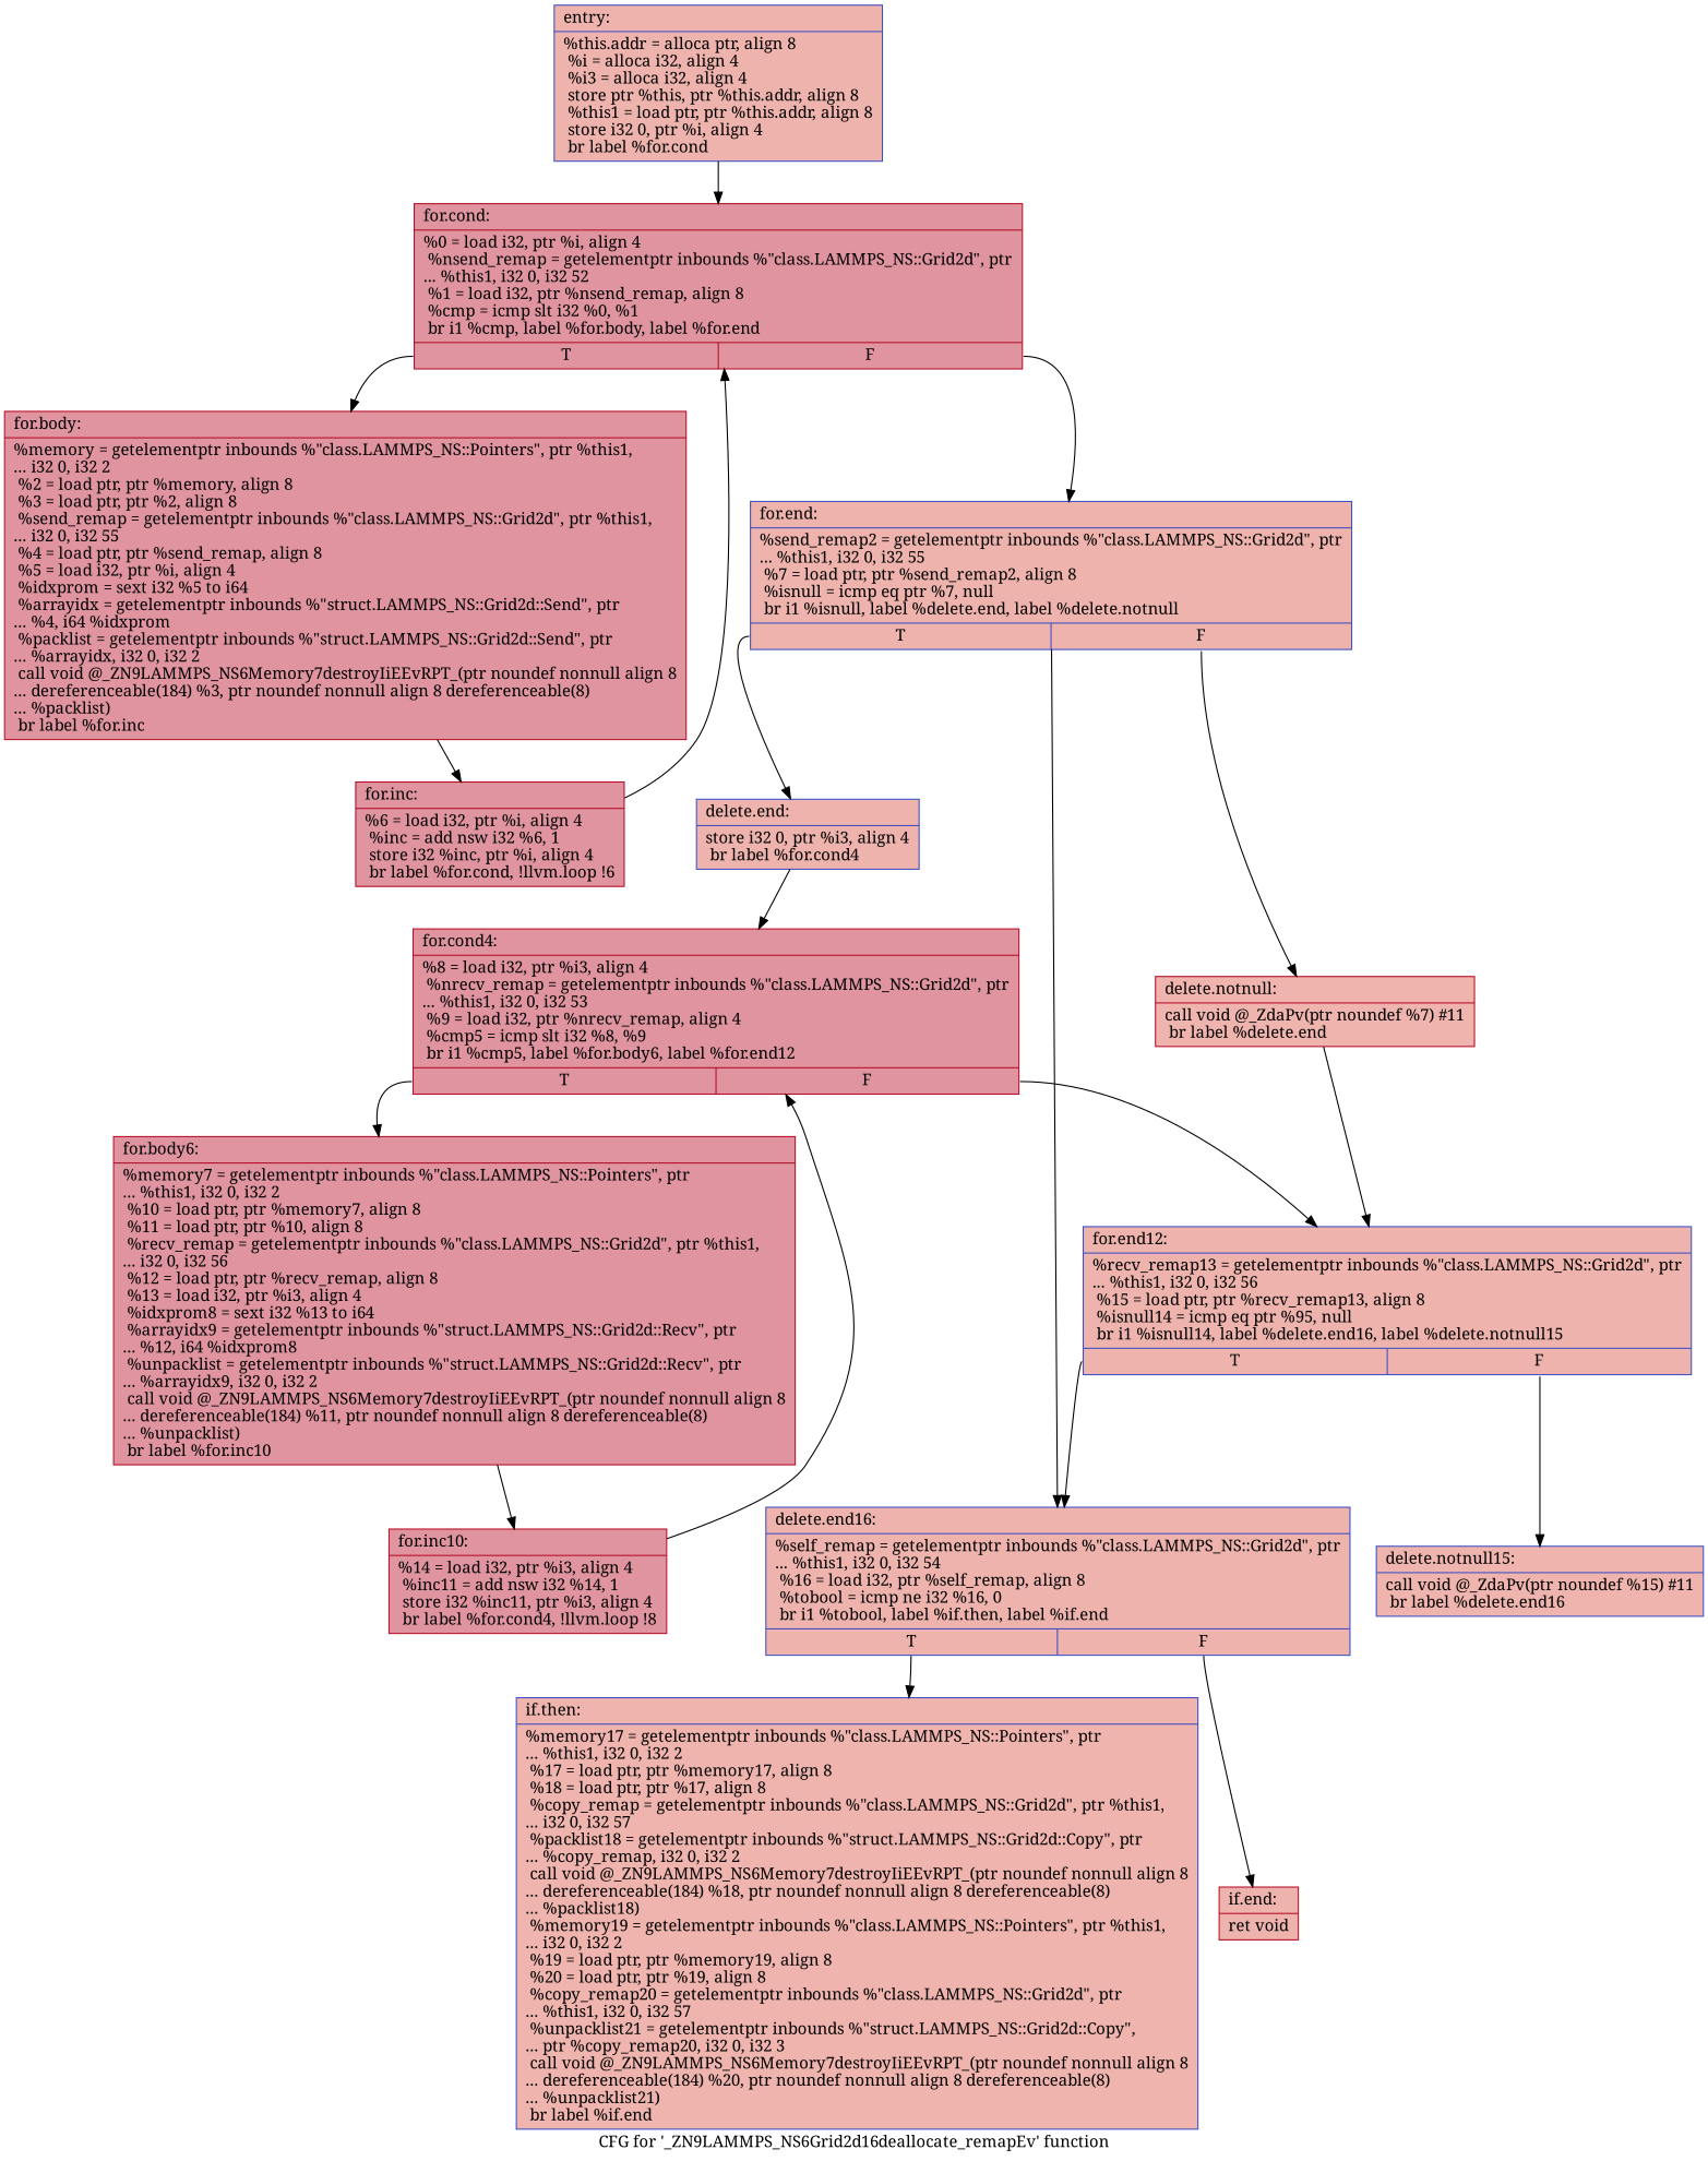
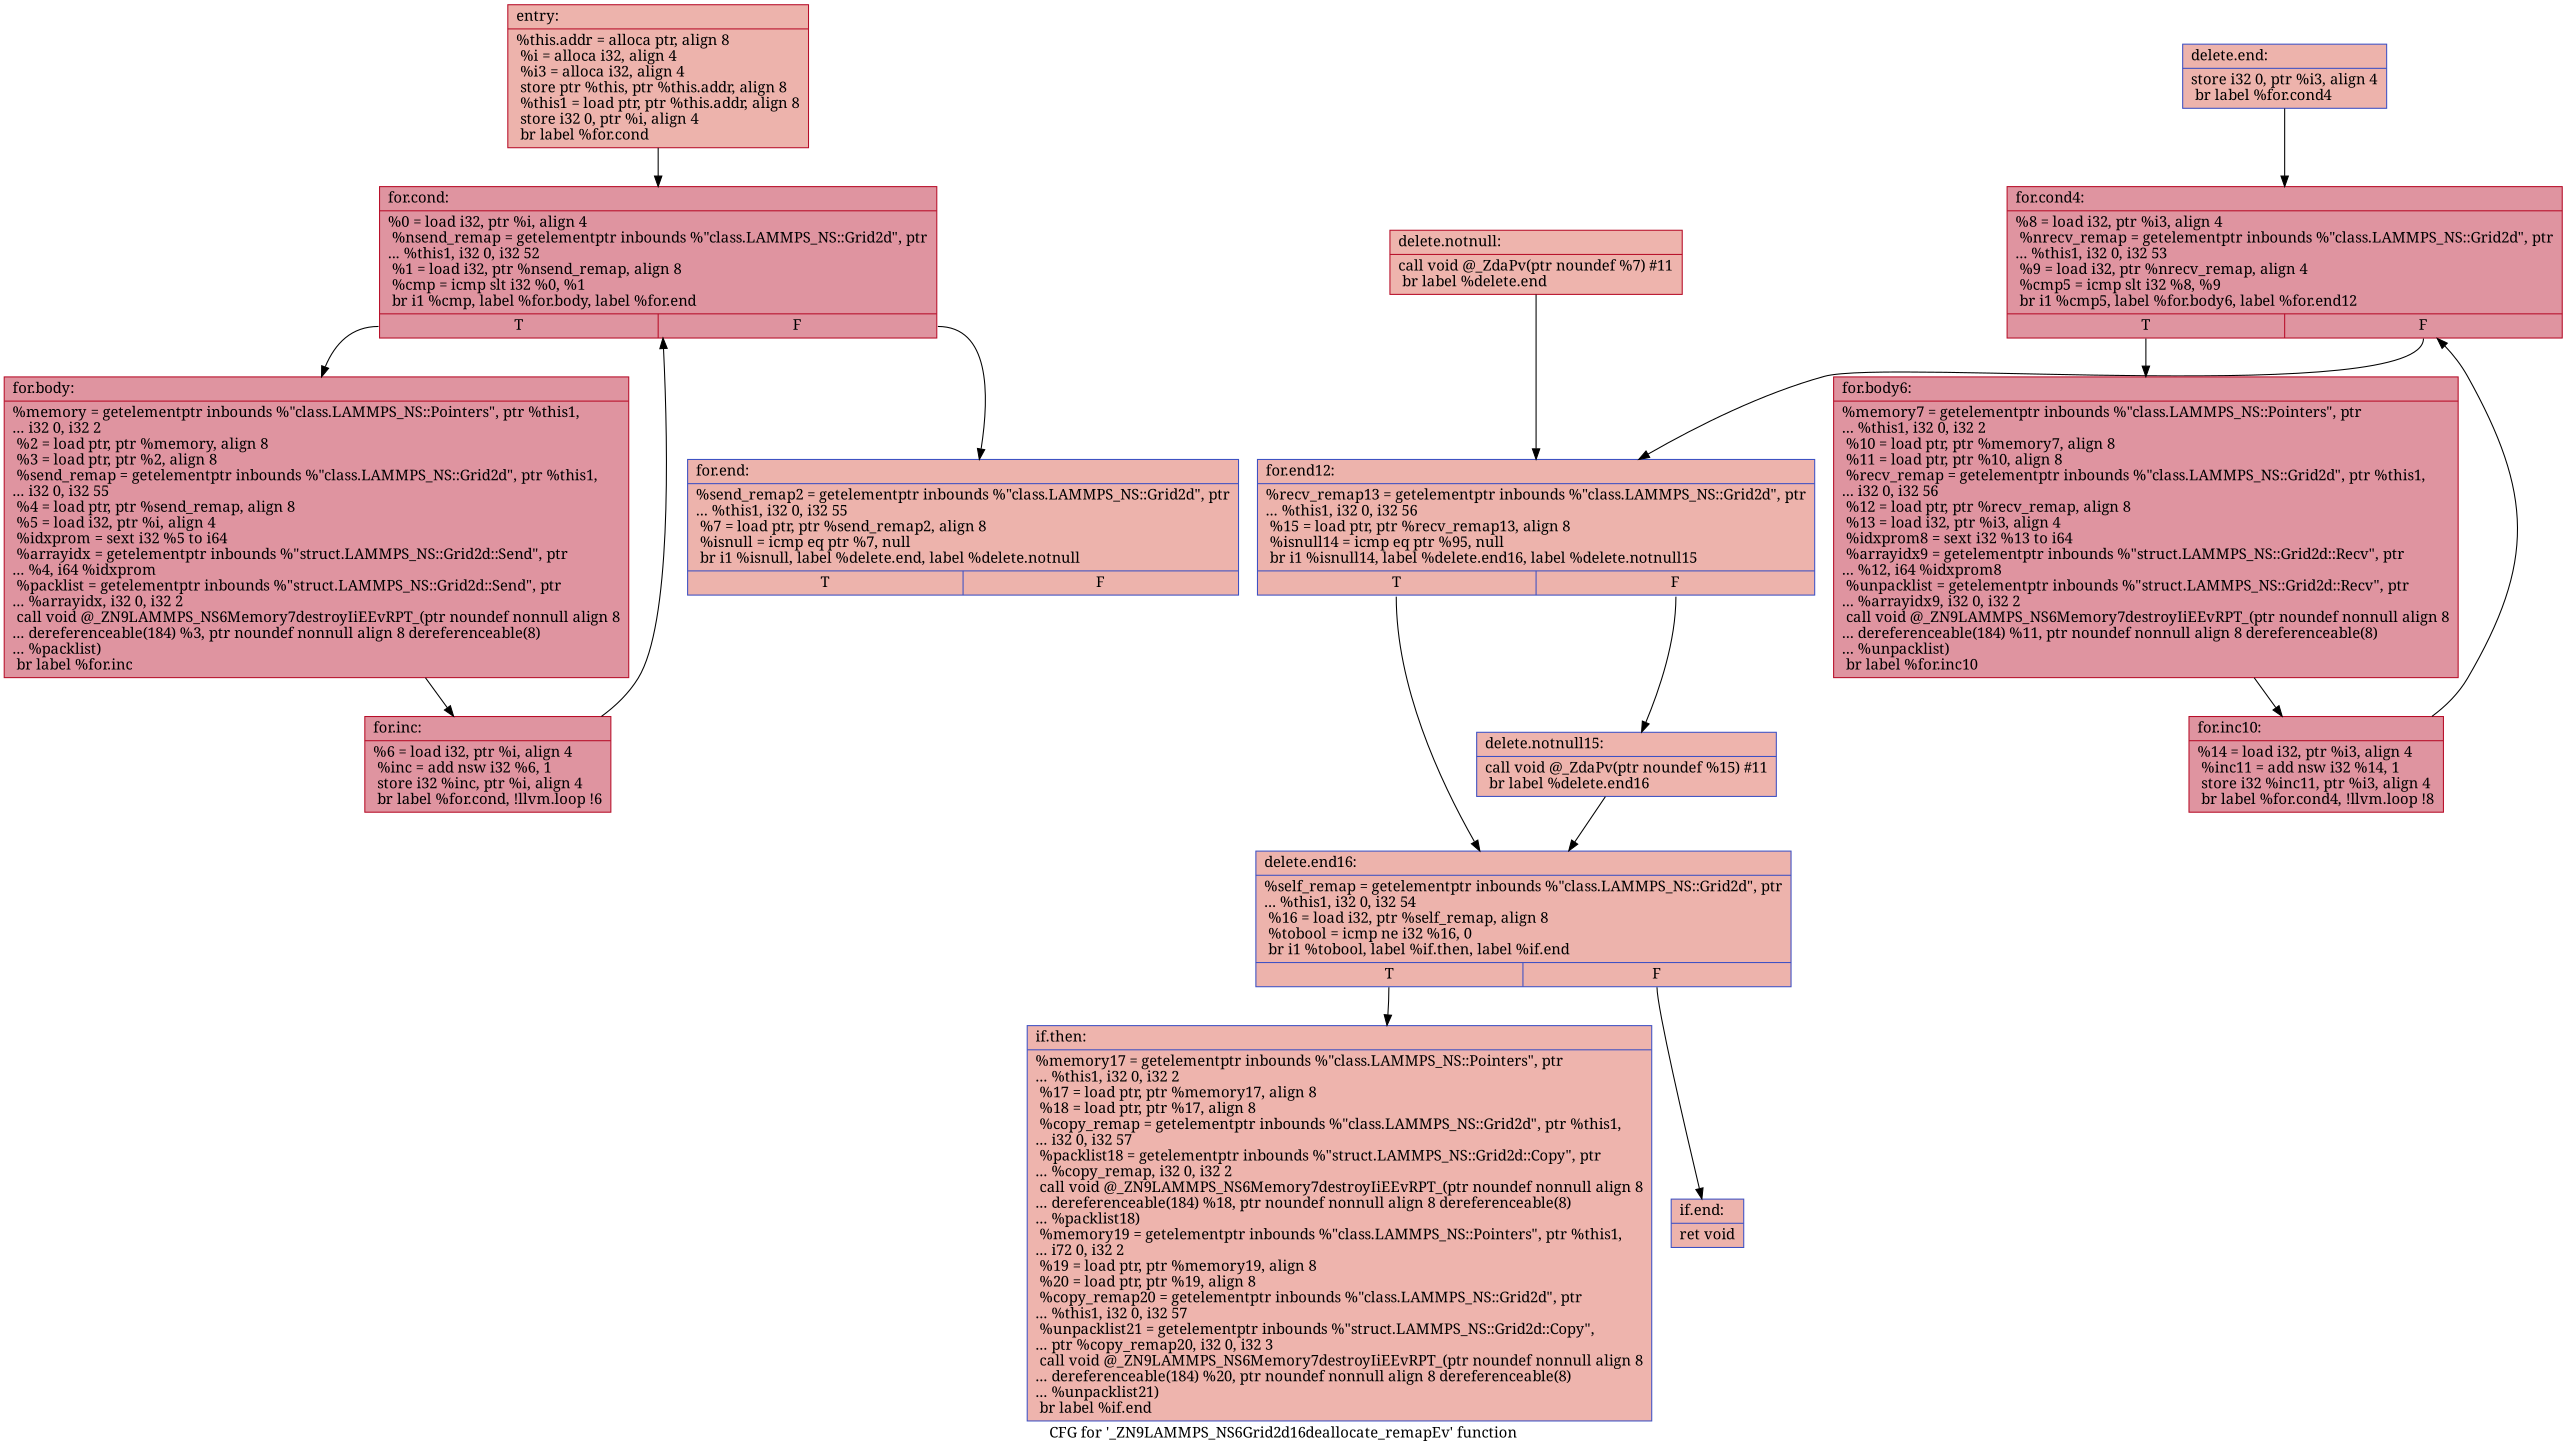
  digraph {
    fontname="Noto Serif"
    label="CFG for '_ZN9LAMMPS_NS6Grid2d16deallocate_remapEv' function"
    node [color="#3d50c3ff" fillcolor="#d6524470" fontname="Noto Serif" shape=record style=filled]
    edge [fontname="Noto Serif"]
-   n1 [label="{entry:\l|  %this.addr = alloca ptr, align 8\l  %i = alloca i32, align 4\l  %i3 = alloca i32, align 4\l  store ptr %this, ptr %this.addr, align 8\l  %this1 = load ptr, ptr %this.addr, align 8\l  store i32 0, ptr %i, align 4\l  br label %for.cond\l}"]
+   n1 [color="#b70d28ff" label="{entry:\l|  %this.addr = alloca ptr, align 8\l  %i = alloca i32, align 4\l  %i3 = alloca i32, align 4\l  store ptr %this, ptr %this.addr, align 8\l  %this1 = load ptr, ptr %this.addr, align 8\l  store i32 0, ptr %i, align 4\l  br label %for.cond\l}"]
    n2 [color="#b70d28ff" fillcolor="#b70d2870" label="{for.cond:\l|  %0 = load i32, ptr %i, align 4\l  %nsend_remap = getelementptr inbounds %\"class.LAMMPS_NS::Grid2d\", ptr\l... %this1, i32 0, i32 52\l  %1 = load i32, ptr %nsend_remap, align 8\l  %cmp = icmp slt i32 %0, %1\l  br i1 %cmp, label %for.body, label %for.end\l|{<s0>T|<s1>F}}"]
    n3 [color="#b70d28ff" fillcolor="#b70d2870" label="{for.body:\l|  %memory = getelementptr inbounds %\"class.LAMMPS_NS::Pointers\", ptr %this1,\l... i32 0, i32 2\l  %2 = load ptr, ptr %memory, align 8\l  %3 = load ptr, ptr %2, align 8\l  %send_remap = getelementptr inbounds %\"class.LAMMPS_NS::Grid2d\", ptr %this1,\l... i32 0, i32 55\l  %4 = load ptr, ptr %send_remap, align 8\l  %5 = load i32, ptr %i, align 4\l  %idxprom = sext i32 %5 to i64\l  %arrayidx = getelementptr inbounds %\"struct.LAMMPS_NS::Grid2d::Send\", ptr\l... %4, i64 %idxprom\l  %packlist = getelementptr inbounds %\"struct.LAMMPS_NS::Grid2d::Send\", ptr\l... %arrayidx, i32 0, i32 2\l  call void @_ZN9LAMMPS_NS6Memory7destroyIiEEvRPT_(ptr noundef nonnull align 8\l... dereferenceable(184) %3, ptr noundef nonnull align 8 dereferenceable(8)\l... %packlist)\l  br label %for.inc\l}"]
    n4 [label="{for.end:\l|  %send_remap2 = getelementptr inbounds %\"class.LAMMPS_NS::Grid2d\", ptr\l... %this1, i32 0, i32 55\l  %7 = load ptr, ptr %send_remap2, align 8\l  %isnull = icmp eq ptr %7, null\l  br i1 %isnull, label %delete.end, label %delete.notnull\l|{<s0>T|<s1>F}}"]
    n5 [color="#b70d28ff" fillcolor="#b70d2870" label="{for.inc:\l|  %6 = load i32, ptr %i, align 4\l  %inc = add nsw i32 %6, 1\l  store i32 %inc, ptr %i, align 4\l  br label %for.cond, !llvm.loop !6\l}"]
    n6 [label="{delete.end:\l|  store i32 0, ptr %i3, align 4\l  br label %for.cond4\l}"]
    n7 [color="#b70d28ff" fillcolor="#d8564670" label="{delete.notnull:\l|  call void @_ZdaPv(ptr noundef %7) #11\l  br label %delete.end\l}"]
    n8 [color="#b70d28ff" fillcolor="#b70d2870" label="{for.cond4:\l|  %8 = load i32, ptr %i3, align 4\l  %nrecv_remap = getelementptr inbounds %\"class.LAMMPS_NS::Grid2d\", ptr\l... %this1, i32 0, i32 53\l  %9 = load i32, ptr %nrecv_remap, align 4\l  %cmp5 = icmp slt i32 %8, %9\l  br i1 %cmp5, label %for.body6, label %for.end12\l|{<s0>T|<s1>F}}"]
    n9 [label="{for.end12:\l|  %recv_remap13 = getelementptr inbounds %\"class.LAMMPS_NS::Grid2d\", ptr\l... %this1, i32 0, i32 56\l  %15 = load ptr, ptr %recv_remap13, align 8\l  %isnull14 = icmp eq ptr %95, null\l  br i1 %isnull14, label %delete.end16, label %delete.notnull15\l|{<s0>T|<s1>F}}"]
    n10 [color="#b70d28ff" fillcolor="#b70d2870" label="{for.body6:\l|  %memory7 = getelementptr inbounds %\"class.LAMMPS_NS::Pointers\", ptr\l... %this1, i32 0, i32 2\l  %10 = load ptr, ptr %memory7, align 8\l  %11 = load ptr, ptr %10, align 8\l  %recv_remap = getelementptr inbounds %\"class.LAMMPS_NS::Grid2d\", ptr %this1,\l... i32 0, i32 56\l  %12 = load ptr, ptr %recv_remap, align 8\l  %13 = load i32, ptr %i3, align 4\l  %idxprom8 = sext i32 %13 to i64\l  %arrayidx9 = getelementptr inbounds %\"struct.LAMMPS_NS::Grid2d::Recv\", ptr\l... %12, i64 %idxprom8\l  %unpacklist = getelementptr inbounds %\"struct.LAMMPS_NS::Grid2d::Recv\", ptr\l... %arrayidx9, i32 0, i32 2\l  call void @_ZN9LAMMPS_NS6Memory7destroyIiEEvRPT_(ptr noundef nonnull align 8\l... dereferenceable(184) %11, ptr noundef nonnull align 8 dereferenceable(8)\l... %unpacklist)\l  br label %for.inc10\l}"]
    n11 [color="#b70d28ff" fillcolor="#b70d2870" label="{for.inc10:\l|  %14 = load i32, ptr %i3, align 4\l  %inc11 = add nsw i32 %14, 1\l  store i32 %inc11, ptr %i3, align 4\l  br label %for.cond4, !llvm.loop !8\l}"]
    n12 [label="{delete.end16:\l|  %self_remap = getelementptr inbounds %\"class.LAMMPS_NS::Grid2d\", ptr\l... %this1, i32 0, i32 54\l  %16 = load i32, ptr %self_remap, align 8\l  %tobool = icmp ne i32 %16, 0\l  br i1 %tobool, label %if.then, label %if.end\l|{<s0>T|<s1>F}}"]
    n13 [fillcolor="#d8564670" label="{delete.notnull15:\l|  call void @_ZdaPv(ptr noundef %15) #11\l  br label %delete.end16\l}"]
-   n14 [fillcolor="#d8564670" label="{if.then:\l|  %memory17 = getelementptr inbounds %\"class.LAMMPS_NS::Pointers\", ptr\l... %this1, i32 0, i32 2\l  %17 = load ptr, ptr %memory17, align 8\l  %18 = load ptr, ptr %17, align 8\l  %copy_remap = getelementptr inbounds %\"class.LAMMPS_NS::Grid2d\", ptr %this1,\l... i32 0, i32 57\l  %packlist18 = getelementptr inbounds %\"struct.LAMMPS_NS::Grid2d::Copy\", ptr\l... %copy_remap, i32 0, i32 2\l  call void @_ZN9LAMMPS_NS6Memory7destroyIiEEvRPT_(ptr noundef nonnull align 8\l... dereferenceable(184) %18, ptr noundef nonnull align 8 dereferenceable(8)\l... %packlist18)\l  %memory19 = getelementptr inbounds %\"class.LAMMPS_NS::Pointers\", ptr %this1,\l... i32 0, i32 2\l  %19 = load ptr, ptr %memory19, align 8\l  %20 = load ptr, ptr %19, align 8\l  %copy_remap20 = getelementptr inbounds %\"class.LAMMPS_NS::Grid2d\", ptr\l... %this1, i32 0, i32 57\l  %unpacklist21 = getelementptr inbounds %\"struct.LAMMPS_NS::Grid2d::Copy\",\l... ptr %copy_remap20, i32 0, i32 3\l  call void @_ZN9LAMMPS_NS6Memory7destroyIiEEvRPT_(ptr noundef nonnull align 8\l... dereferenceable(184) %20, ptr noundef nonnull align 8 dereferenceable(8)\l... %unpacklist21)\l  br label %if.end\l}"]
-   n15 [color="#b70d28ff" label="{if.end:\l|  ret void\l}"]
+   n14 [fillcolor="#d8564670" label="{if.then:\l|  %memory17 = getelementptr inbounds %\"class.LAMMPS_NS::Pointers\", ptr\l... %this1, i32 0, i32 2\l  %17 = load ptr, ptr %memory17, align 8\l  %18 = load ptr, ptr %17, align 8\l  %copy_remap = getelementptr inbounds %\"class.LAMMPS_NS::Grid2d\", ptr %this1,\l... i32 0, i32 57\l  %packlist18 = getelementptr inbounds %\"struct.LAMMPS_NS::Grid2d::Copy\", ptr\l... %copy_remap, i32 0, i32 2\l  call void @_ZN9LAMMPS_NS6Memory7destroyIiEEvRPT_(ptr noundef nonnull align 8\l... dereferenceable(184) %18, ptr noundef nonnull align 8 dereferenceable(8)\l... %packlist18)\l  %memory19 = getelementptr inbounds %\"class.LAMMPS_NS::Pointers\", ptr %this1,\l... i72 0, i32 2\l  %19 = load ptr, ptr %memory19, align 8\l  %20 = load ptr, ptr %19, align 8\l  %copy_remap20 = getelementptr inbounds %\"class.LAMMPS_NS::Grid2d\", ptr\l... %this1, i32 0, i32 57\l  %unpacklist21 = getelementptr inbounds %\"struct.LAMMPS_NS::Grid2d::Copy\",\l... ptr %copy_remap20, i32 0, i32 3\l  call void @_ZN9LAMMPS_NS6Memory7destroyIiEEvRPT_(ptr noundef nonnull align 8\l... dereferenceable(184) %20, ptr noundef nonnull align 8 dereferenceable(8)\l... %unpacklist21)\l  br label %if.end\l}"]
+   n15 [label="{if.end:\l|  ret void\l}"]
    n1 -> n2
    n2 -> n3 [tailport=s0]
    n2 -> n4 [tailport=s1]
    n3 -> n5
-   n4 -> n6 [tailport=s0]
-   n4 -> n7 [tailport=s1]
    n5 -> n2
    n6 -> n8
    n7 -> n9
    n8 -> n9 [tailport=s1]
    n8 -> n10 [tailport=s0]
    n9 -> n12 [tailport=s0]
    n9 -> n13 [tailport=s1]
    n10 -> n11
    n11 -> n8
    n12 -> n14 [tailport=s0]
    n12 -> n15 [tailport=s1]
-   n4 -> n12
+   n13 -> n12
  }
